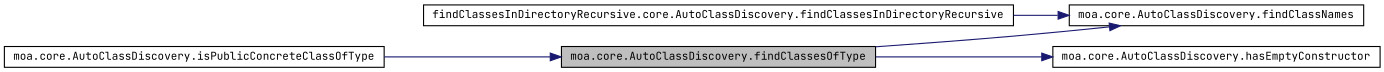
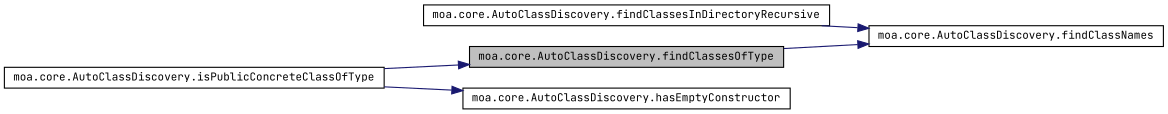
  digraph {
    fontname="JetBrains Mono"
    rankdir=LR
    node [color=black fillcolor=white fontname="JetBrains Mono" fontsize=10 shape=record style=filled]
    edge [color=midnightblue fontname="JetBrains Mono" fontsize=10 labelfontname=Helvetica labelfontsize=10 style=solid]
    n1 [fillcolor=grey75 fontcolor=black height=0.2 label="moa.core.AutoClassDiscovery.findClassesOfType" width=0.4]
    n2 [height=0.2 label="moa.core.AutoClassDiscovery.findClassNames" width=0.4]
    n3 [height=0.2 label="moa.core.AutoClassDiscovery.isPublicConcreteClassOfType" width=0.4]
    n4 [height=0.2 label="moa.core.AutoClassDiscovery.hasEmptyConstructor" width=0.4]
-   n5 [height=0.2 label="findClassesInDirectoryRecursive.core.AutoClassDiscovery.findClassesInDirectoryRecursive" width=0.4]
+   n5 [height=0.2 label="moa.core.AutoClassDiscovery.findClassesInDirectoryRecursive" width=0.4]
    n1 -> n2
    n3 -> n1
-   n1 -> n4
+   n3 -> n4
    n5 -> n2
  }
